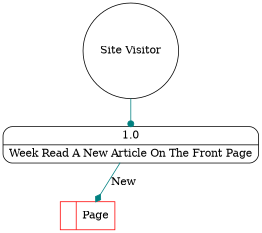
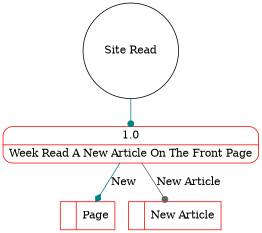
  digraph {
    node [shape=record]
    edge [arrowhead=dot color=teal]
    n1 [color=red label="<f0>  |<f1> Page "]
-   n3 [label="Site Visitor" shape=circle]
-   n4 [label="{<f0> 1.0|<f1> Week Read A New Article On The Front Page }" shape=Mrecord]
+   n2 [color=red label="<f0>  |<f1> New Article "]
+   n3 [label="Site Read" shape=circle]
+   n4 [label="{<f0> 1.0|<f1> Week Read A New Article On The Front Page }" shape=Mrecord color=red]
    n3 -> n4
    n4 -> n1 [arrowhead=diamond label=New]
+   n4 -> n2 [color=gray40 label="New Article"]
  }
